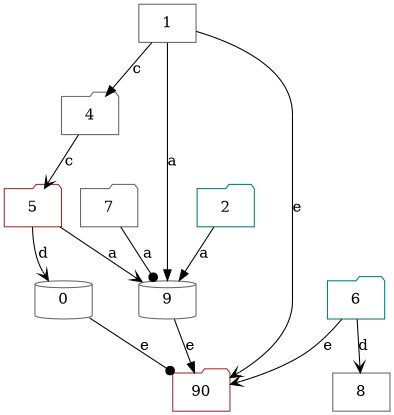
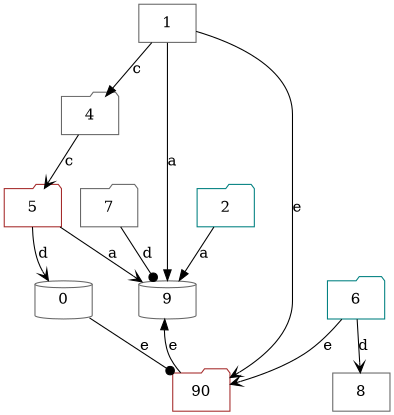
  strict digraph {
    node [color=gray40 shape=folder]
    edge [arrowhead=vee]
    2 [color=teal]
    n2 [label=9 shape=cylinder]
    n3 [color=brown label=90]
    0 [shape=cylinder]
    5 [color=brown]
    4
    7
    6 [color=teal]
    8 [shape=box]
    1 [shape=box]
    2 -> n2 [arrowhead=normal label=a]
-   n2 -> n3 [arrowhead=normal label=e]
+   n3 -> n2 [arrowhead=normal label=e]
    0 -> n3 [arrowhead=dot label=e]
    5 -> n2 [label=a]
    5 -> 0 [label=d]
    4 -> 5 [label=c]
-   7 -> n2 [arrowhead=dot label=a]
+   7 -> n2 [arrowhead=dot label=d]
    6 -> n3 [label=e]
    6 -> 8 [label=d]
    1 -> n2 [arrowhead=normal label=a]
    1 -> n3 [label=e]
    1 -> 4 [arrowhead=normal label=c]
  }
